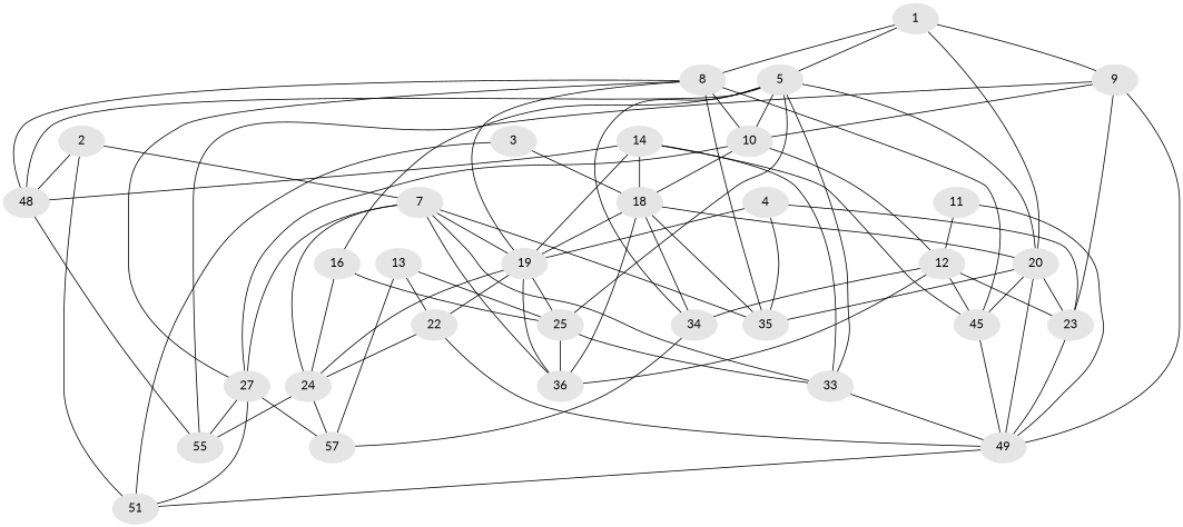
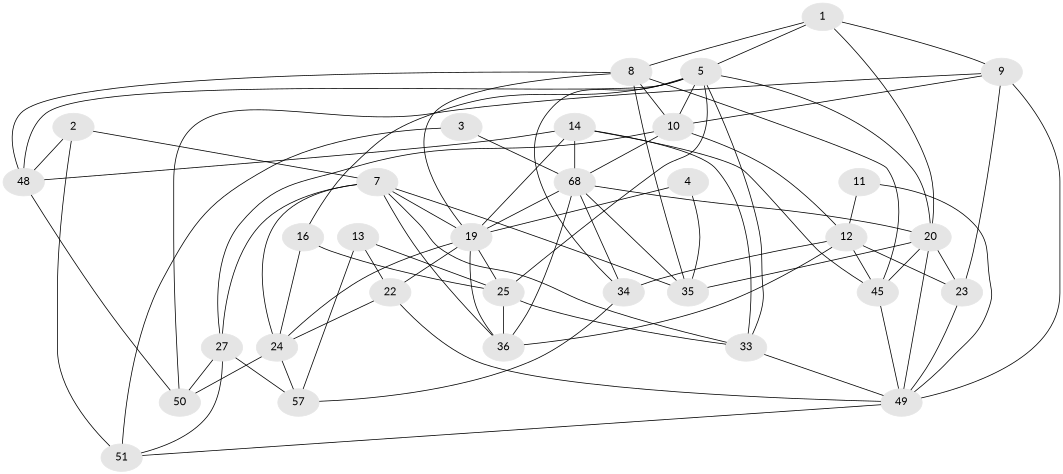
  graph {
    fontname=Lato
    node [color=gray90 fontname=Lato style=filled]
    edge [fontname=Lato]
    1 [super="+41"]
    5 [super="+38"]
    8 [super="+47"]
    9 [super="+32"]
    20 [super="+46"]
    48 [super="+55"]
    10 [super="+17"]
    16 [super="+21"]
    25 [super="+44"]
    33 [super="+40"]
    34
    19 [super="+28"]
    35 [super="+39"]
    27 [super="+30"]
    45 [super="+52"]
    23
    49 [super="+54"]
-   50 [super="+56" label=55]
+   50 [super="+56"]
    2 [super="+53"]
    7 [super="+42"]
    51
    24 [super="+31"]
    36
    3 [super="+6"]
-   18 [super="+26"]
+   18 [super="+26" label=68]
    4 [super="+29"]
    22
    12 [super="+37"]
    57
    11
    13
    14 [super="+15"]
    1 -- 5
    1 -- 8
    1 -- 9
    1 -- 20
    5 -- 20
    5 -- 48
    5 -- 10
    5 -- 16
    5 -- 25
    5 -- 33
    5 -- 34
    8 -- 48
    8 -- 10
    8 -- 19
    8 -- 35
-   8 -- 27
    8 -- 45
    9 -- 10
    9 -- 23
    9 -- 49
    9 -- 50
    20 -- 35
    20 -- 45
    20 -- 23
    20 -- 49
    48 -- 50
    10 -- 27
    10 -- 18
    10 -- 12 [weight=2]
    16 -- 25
    16 -- 24 [weight=2]
    25 -- 33
    25 -- 36
    33 -- 49
    34 -- 57
    19 -- 25
    19 -- 24
    19 -- 36
    19 -- 22
    27 -- 50
    27 -- 51
    27 -- 57
    45 -- 49
    23 -- 49
    49 -- 51
    2 -- 48
    2 -- 7
    2 -- 51
    7 -- 33
    7 -- 19
    7 -- 35
    7 -- 27
    7 -- 24
    7 -- 36
    24 -- 50 [weight=2]
    24 -- 57
    3 -- 51 [weight=2]
    3 -- 18
    18 -- 20
    18 -- 34
    18 -- 19
    18 -- 35
    18 -- 36
    4 -- 19
    4 -- 35
-   4 -- 23
    22 -- 49
    22 -- 24
    12 -- 34
    12 -- 45
    12 -- 23
    12 -- 36
    11 -- 49
    11 -- 12
    13 -- 25
    13 -- 22
    13 -- 57
    14 -- 48
    14 -- 33
    14 -- 19
    14 -- 45
    14 -- 18
  }
